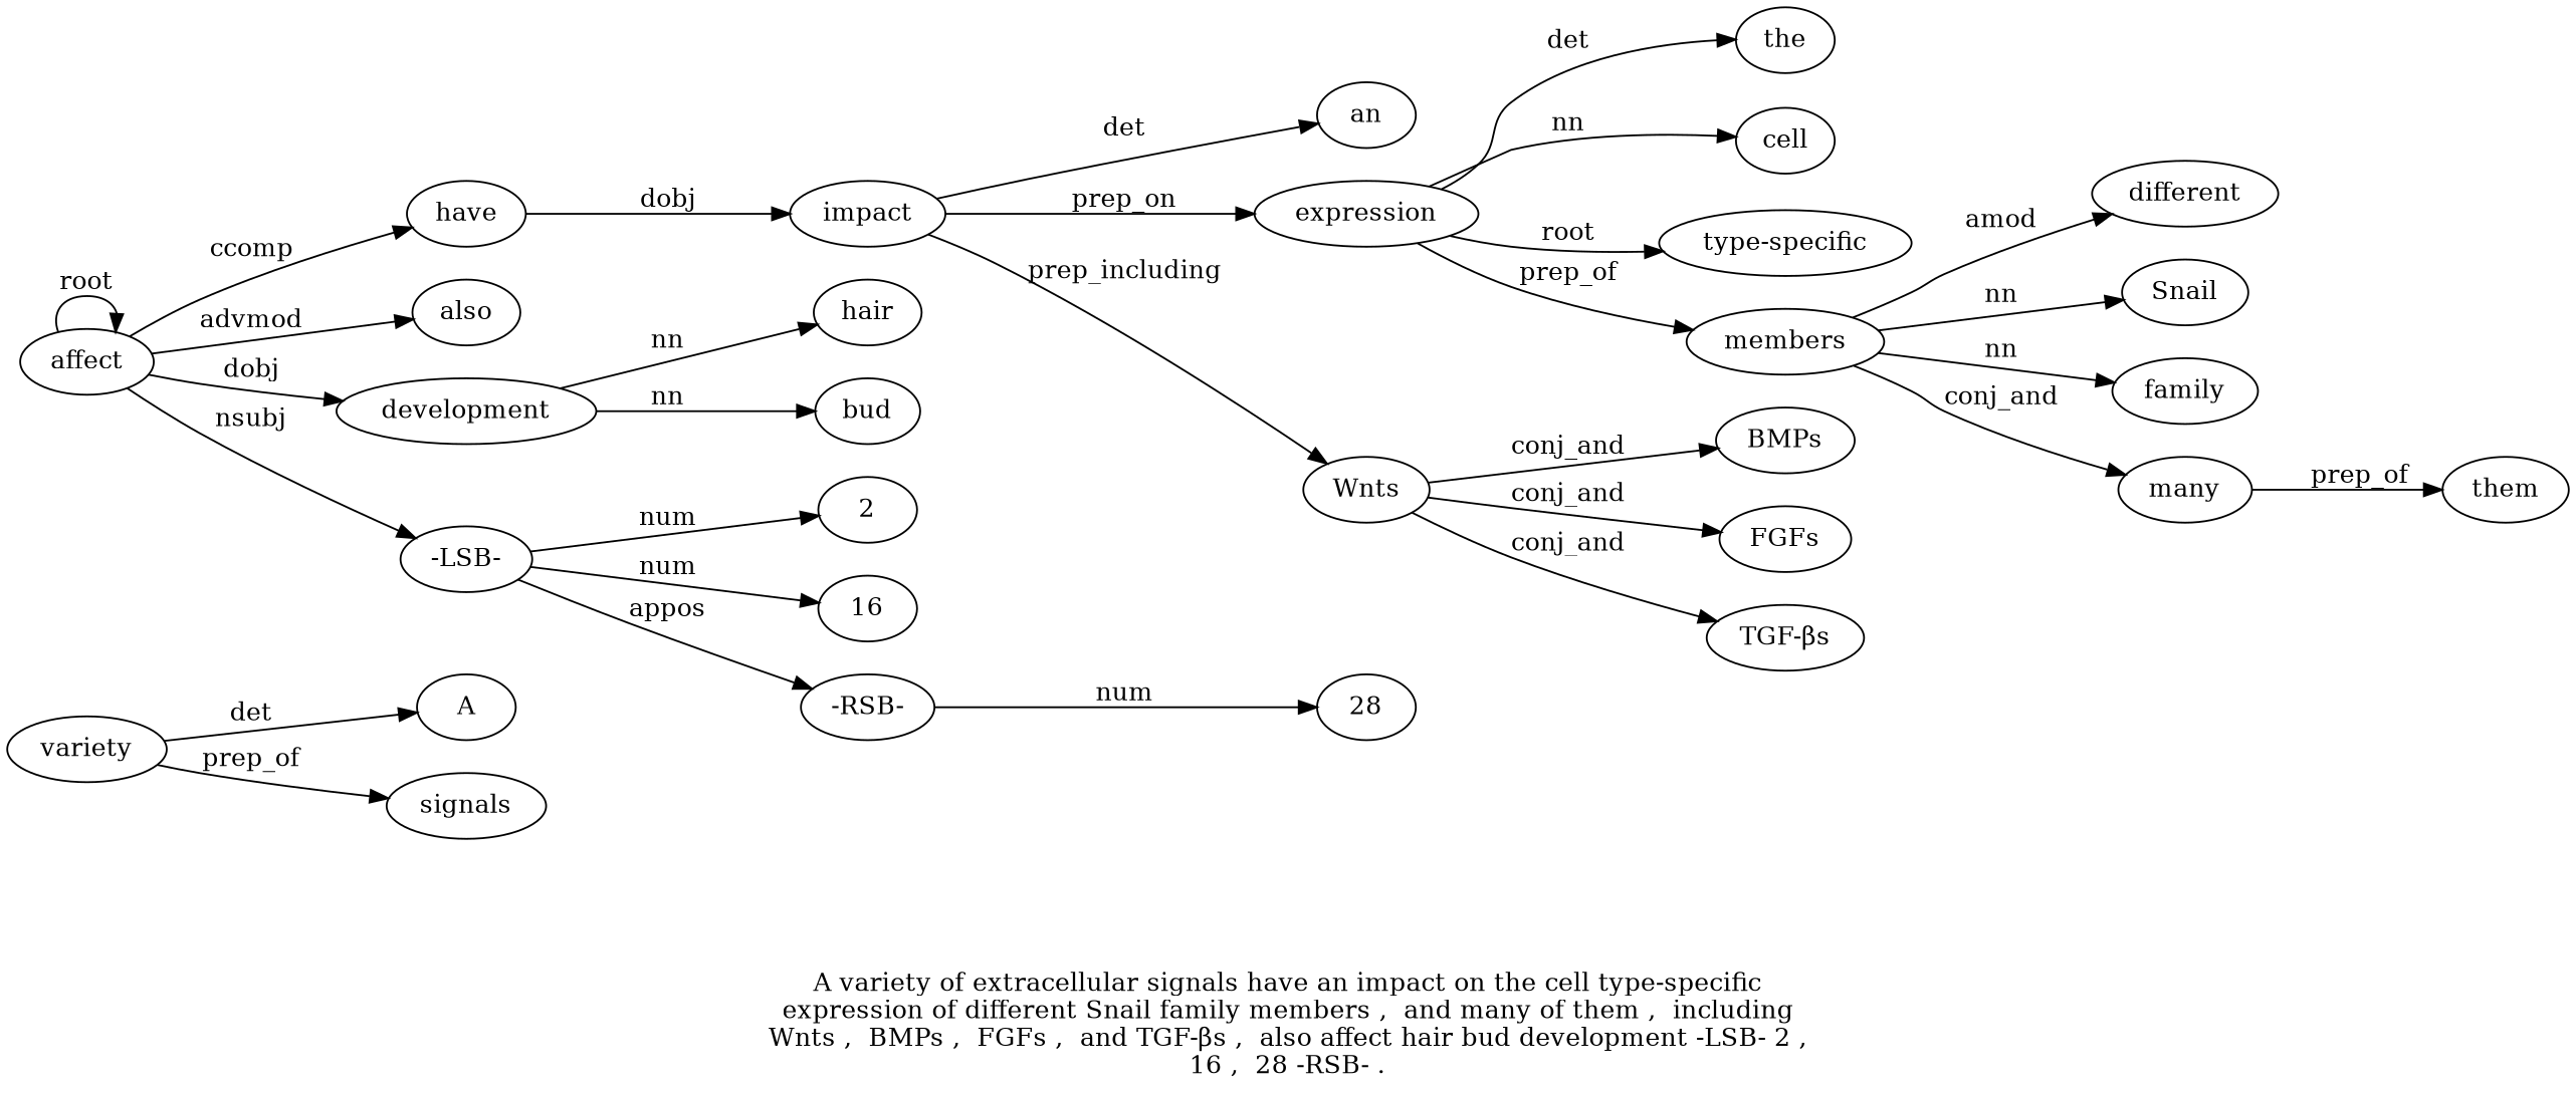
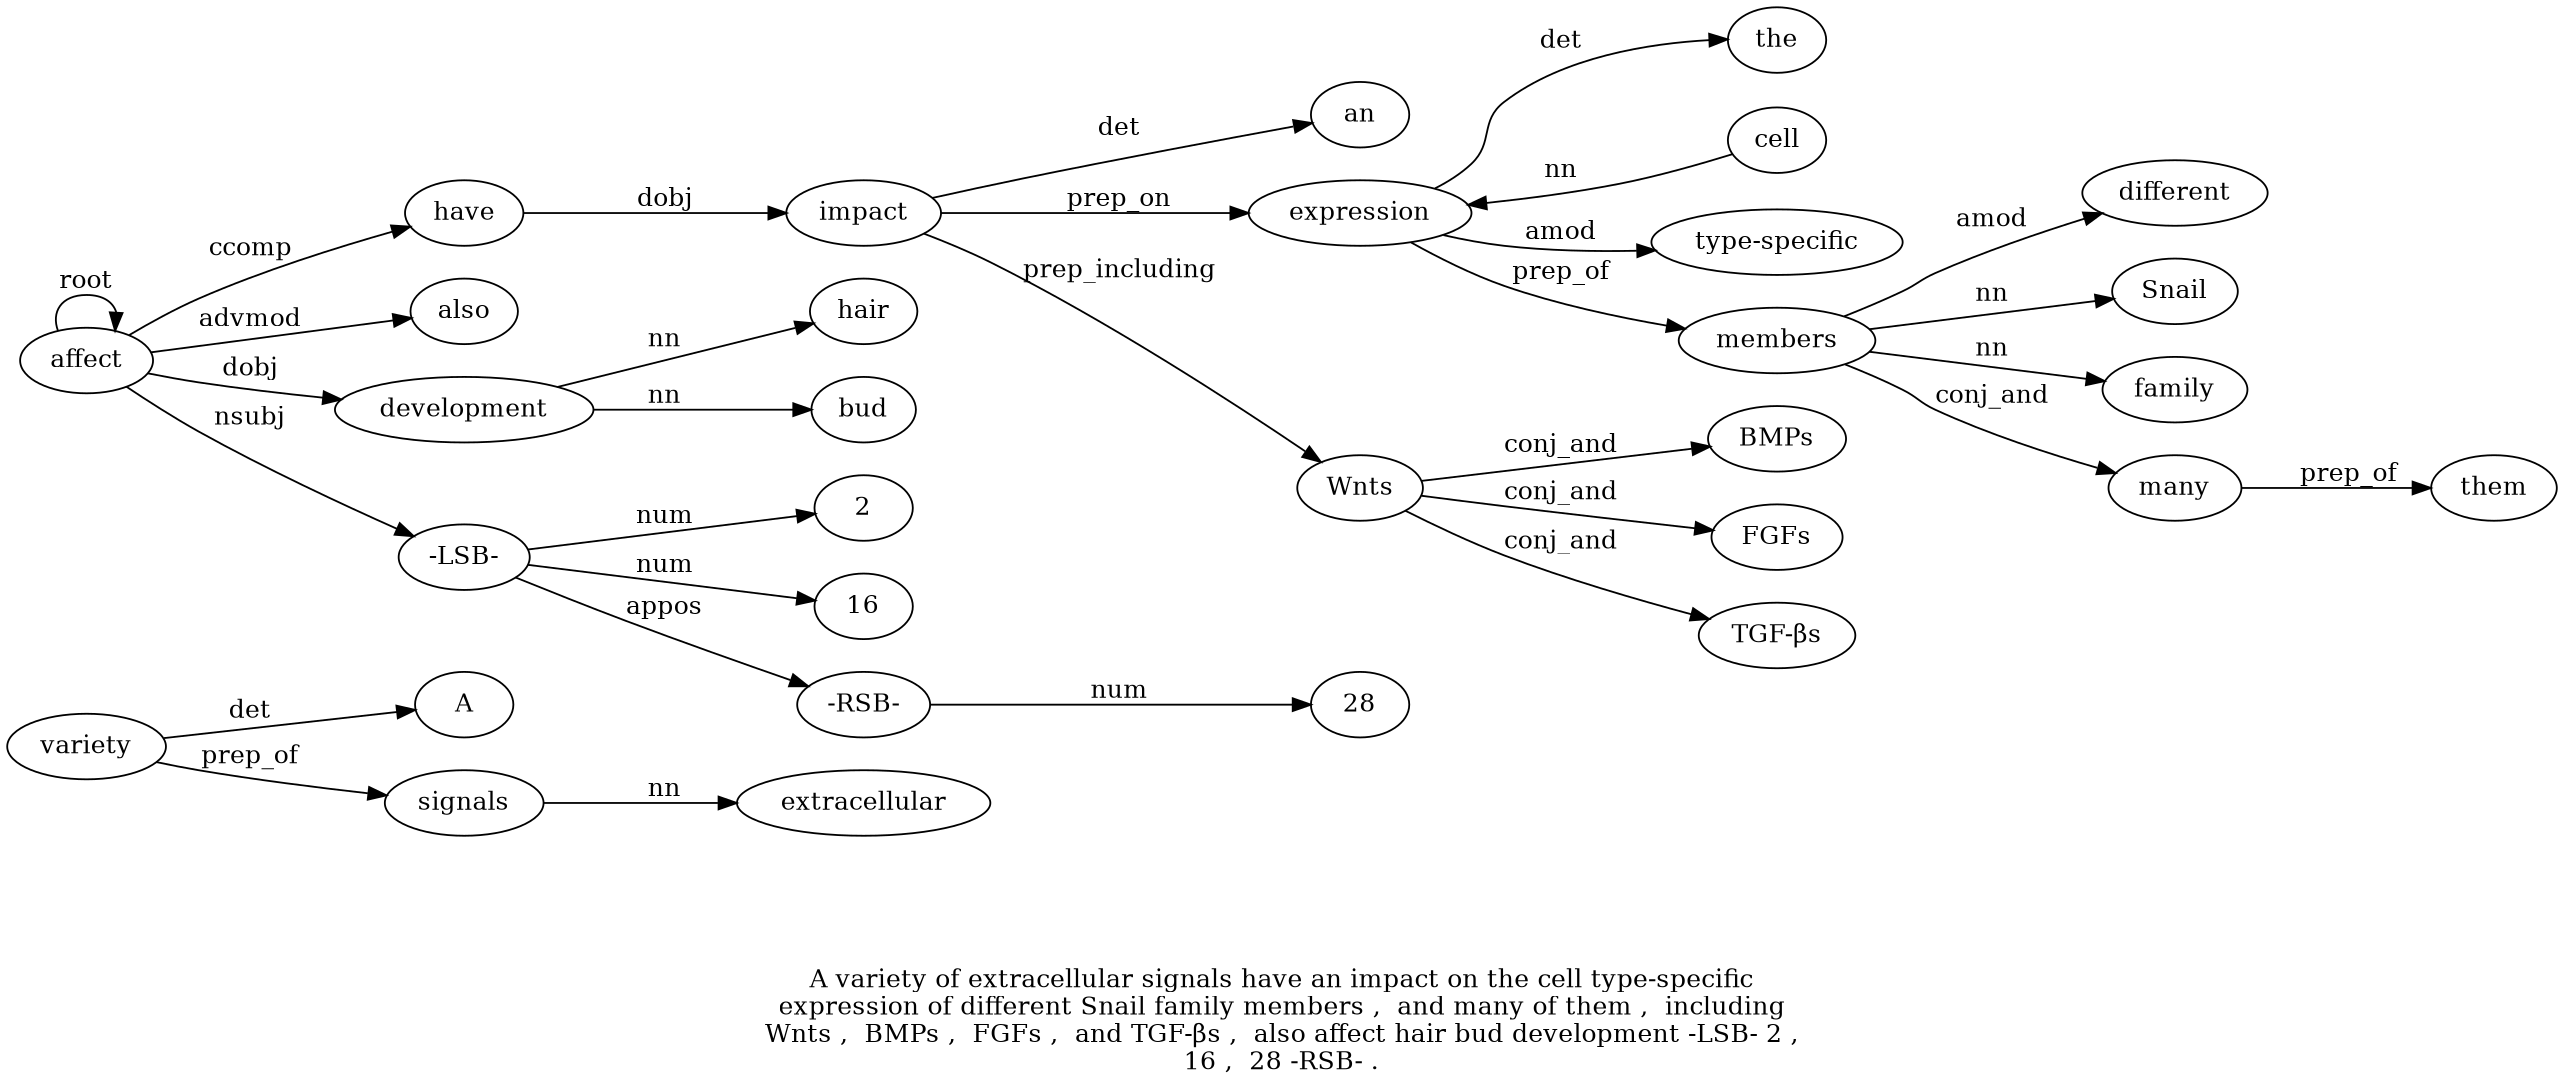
  digraph {
    label="A variety of extracellular signals have an impact on the cell type-specific\nexpression of different Snail family members ,  and many of them ,  including\nWnts ,  BMPs ,  FGFs ,  and TGF-βs ,  also affect hair bud development -LSB- 2 ,\n16 ,  28 -RSB- ."
    rankdir=LR
    node [fillcolor=white style=filled]
    n1 [label=variety]
    n2 [label=A]
    n3 [label=signals]
+   n4 [label=extracellular]
    n5 [label=have]
    n6 [label=impact]
    n7 [label=an]
    n8 [label=expression]
    n9 [label=Wnts]
    n10 [label=affect]
    n11 [label=also]
    n12 [label=development]
    n13 [label="-LSB-"]
    n14 [label=hair]
    n15 [label=bud]
    n16 [label=2]
    n17 [label=16]
    n18 [label="-RSB-"]
    n19 [label=the]
    n20 [label=cell]
    n21 [label="type-specific"]
    n22 [label=members]
    n23 [label=BMPs]
    n24 [label=FGFs]
    n25 [label="TGF-βs"]
    n26 [label=different]
    n27 [label=Snail]
    n28 [label=family]
    n29 [label=many]
    n30 [label=them]
    n31 [label=28]
    n1 -> n2 [label=det]
    n1 -> n3 [label=prep_of]
+   n3 -> n4 [label=nn]
    n5 -> n6 [label=dobj]
    n6 -> n7 [label=det]
    n6 -> n8 [label=prep_on]
    n6 -> n9 [label=prep_including]
    n8 -> n19 [label=det]
-   n8 -> n20 [label=nn]
-   n8 -> n21 [label=root]
+   n20 -> n8 [label=nn]
+   n8 -> n21 [label=amod]
    n8 -> n22 [label=prep_of]
    n9 -> n23 [label=conj_and]
    n9 -> n24 [label=conj_and]
    n9 -> n25 [label=conj_and]
    n10 -> n5 [label=ccomp]
    n10 -> n10 [label=root]
    n10 -> n11 [label=advmod]
    n10 -> n12 [label=dobj]
    n10 -> n13 [label=nsubj]
    n12 -> n14 [label=nn]
    n12 -> n15 [label=nn]
    n13 -> n16 [label=num]
    n13 -> n17 [label=num]
    n13 -> n18 [label=appos]
    n18 -> n31 [label=num]
    n22 -> n26 [label=amod]
    n22 -> n27 [label=nn]
    n22 -> n28 [label=nn]
    n22 -> n29 [label=conj_and]
    n29 -> n30 [label=prep_of]
  }
